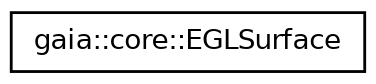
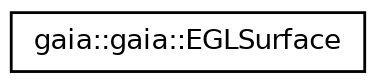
  digraph {
    rankdir=LR
-   n1 [color=black fillcolor=white fontname=Helvetica fontsize=10 height=0.2 label="gaia::core::EGLSurface" shape=record style=filled width=0.4]
+   n1 [color=black fillcolor=white fontname=Helvetica fontsize=10 height=0.2 label="gaia::gaia::EGLSurface" shape=record style=filled width=0.4]
  }
